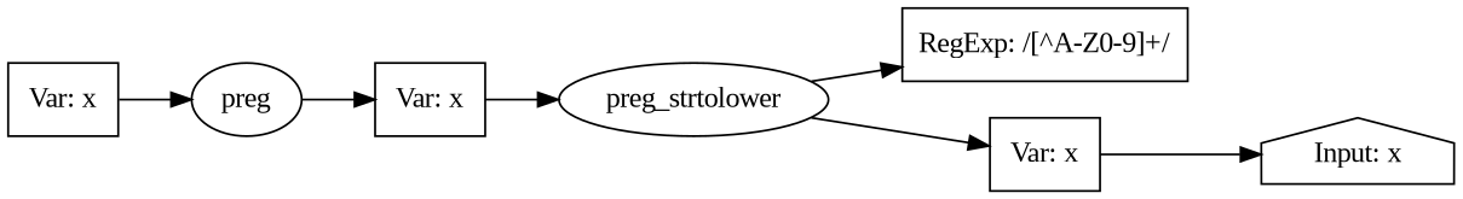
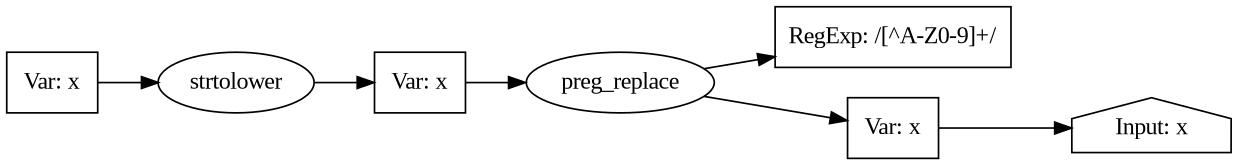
  digraph {
    fontname="Liberation Serif"
    rankdir=LR
    node [fontname="Liberation Serif" shape=box]
    edge [fontname="Liberation Serif"]
    n1 [label="Input: x" shape=house]
-   n2 [label=preg_strtolower shape=ellipse]
+   n2 [label=preg_replace shape=ellipse]
    n3 [label="RegExp: /[^A-Z0-9]+/"]
    n4 [label="Var: x"]
-   n5 [label=preg shape=ellipse]
+   n5 [label=strtolower shape=ellipse]
    n6 [label="Var: x"]
    n7 [label="Var: x"]
    n2 -> n3
    n2 -> n4
    n4 -> n1
    n5 -> n6
    n6 -> n2
    n7 -> n5
  }
